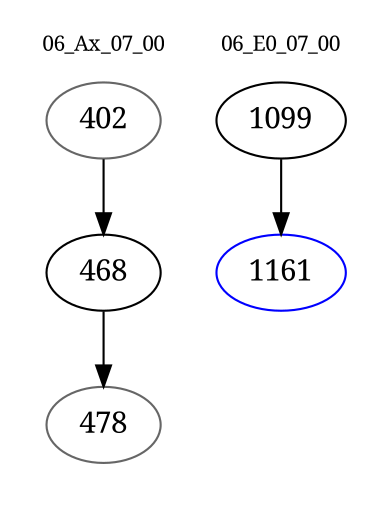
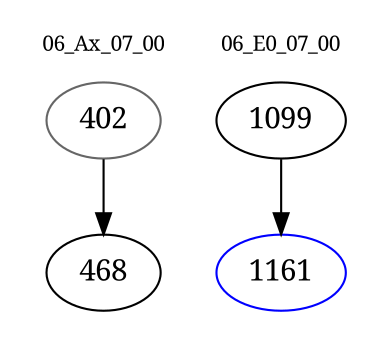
  digraph {
    fontname="Noto Serif"
    node [color=gray40 fontname="Noto Serif"]
    edge [color=black fontname="Noto Serif"]
    n1 [label=402]
    n2 [color=black label=468]
-   n3 [label=478]
    n4 [color=black label=1099]
    n5 [color=blue label=1161]
    subgraph cluster_1 {
      color=white
      fontsize=10
      label="06_Ax_07_00"
      n1
      n2
-     n3
    }
    subgraph cluster_2 {
      color=white
      fontsize=10
      label="06_E0_07_00"
      n4
      n5
    }
    n1 -> n2
-   n2 -> n3
    n4 -> n5
  }
